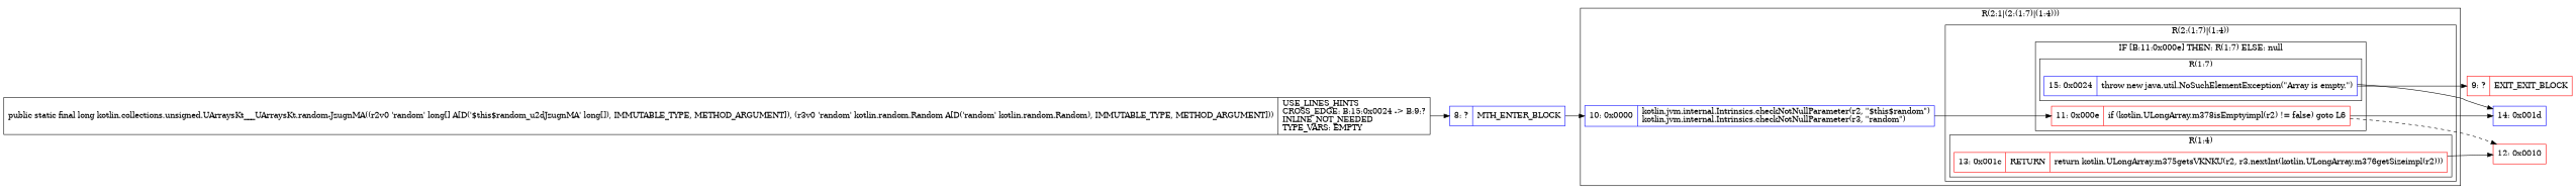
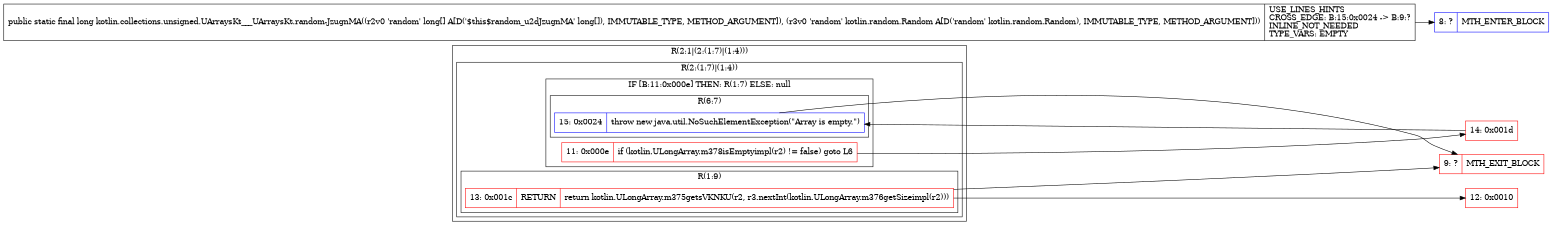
  digraph {
    rankdir=LR
    node [color=red shape=record]
    n1 [color=blue label="{15\:\ 0x0024|throw new java.util.NoSuchElementException(\"Array is empty.\")\l}"]
    n2 [label="{11\:\ 0x000e|if (kotlin.ULongArray.m378isEmptyimpl(r2) != false) goto L6\l}"]
    n3 [label="{13\:\ 0x001c|RETURN\l|return kotlin.ULongArray.m375getsVKNKU(r2, r3.nextInt(kotlin.ULongArray.m376getSizeimpl(r2)))\l}"]
-   n4 [color=blue label="{10\:\ 0x0000|kotlin.jvm.internal.Intrinsics.checkNotNullParameter(r2, \"$this$random\")\lkotlin.jvm.internal.Intrinsics.checkNotNullParameter(r3, \"random\")\l}"]
-   n5 [label="{9\:\ ?|EXIT_EXIT_BLOCK\l}"]
+   n5 [label="{9\:\ ?|MTH_EXIT_BLOCK\l}"]
    n6 [label="{12\:\ 0x0010}"]
-   n7 [color=blue label="{14\:\ 0x001d}"]
+   n7 [label="{14\:\ 0x001d}"]
    n8 [color=blue label="{8\:\ ?|MTH_ENTER_BLOCK\l}"]
    n9 [label="{public static final long kotlin.collections.unsigned.UArraysKt___UArraysKt.random\-JzugnMA((r2v0 'random' long[] A[D('$this$random_u2dJzugnMA' long[]), IMMUTABLE_TYPE, METHOD_ARGUMENT]), (r3v0 'random' kotlin.random.Random A[D('random' kotlin.random.Random), IMMUTABLE_TYPE, METHOD_ARGUMENT]))  | USE_LINES_HINTS\lCROSS_EDGE: B:15:0x0024 \-\> B:9:?\lINLINE_NOT_NEEDED\lTYPE_VARS: EMPTY\l}" color=""]
    subgraph cluster_1 {
      label="R(2:1|(2:(1:7)|(1:4)))"
-     n4
      subgraph cluster_2 {
        label="R(2:(1:7)|(1:4))"
        subgraph cluster_3 {
          label="IF [B:11:0x000e] THEN: R(1:7) ELSE: null"
          n2
          subgraph cluster_4 {
-           label="R(1:7)"
+           label="R(6:7)"
            n1
          }
        }
        subgraph cluster_5 {
-         label="R(1:4)"
+         label="R(1:9)"
          n3
        }
      }
    }
    n1 -> n5
-   n2 -> n6 [style=dashed]
    n2 -> n7
+   n3 -> n5
    n3 -> n6
-   n4 -> n2
-   n1 -> n7
-   n8 -> n4
+   n7 -> n1
    n9 -> n8
  }
